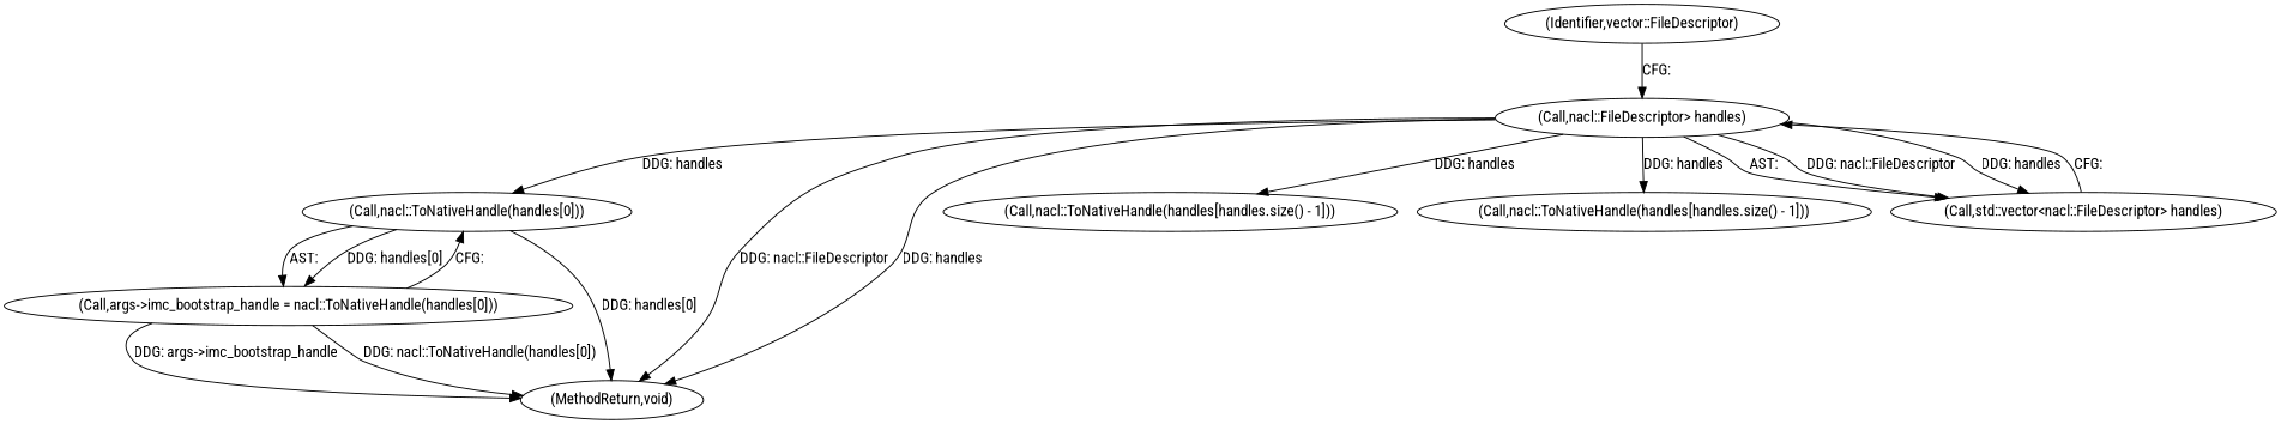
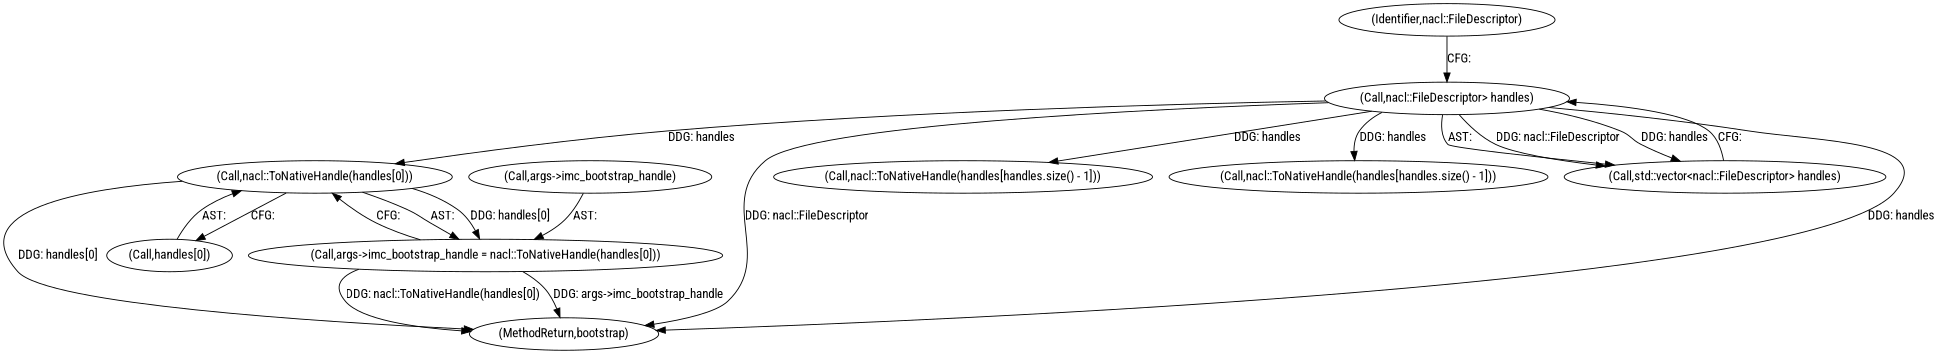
  digraph {
    fontname="Roboto Condensed"
    node [fontname="Roboto Condensed"]
    edge [fontname="Roboto Condensed"]
    n1 [label="(Call,nacl::ToNativeHandle(handles[0]))"]
    n2 [label="(Call,args->imc_bootstrap_handle = nacl::ToNativeHandle(handles[0]))"]
-   n3 [label="(MethodReturn,void)"]
+   n3 [label="(MethodReturn,bootstrap)"]
+   n4 [label="(Call,handles[0])"]
    n5 [label="(Call,nacl::FileDescriptor> handles)"]
    n6 [label="(Call,nacl::ToNativeHandle(handles[handles.size() - 1]))"]
    n7 [label="(Call,nacl::ToNativeHandle(handles[handles.size() - 1]))"]
    n8 [label="(Call,std::vector<nacl::FileDescriptor> handles)"]
-   n10 [label="(Identifier,vector::FileDescriptor)"]
+   n9 [label="(Call,args->imc_bootstrap_handle)"]
+   n10 [label="(Identifier,nacl::FileDescriptor)"]
    n1 -> n2 [label="AST: "]
    n1 -> n2 [label="DDG: handles[0]"]
    n1 -> n3 [label="DDG: handles[0]"]
+   n1 -> n4 [label="CFG: "]
    n2 -> n1 [label="CFG: "]
    n2 -> n3 [label="DDG: args->imc_bootstrap_handle"]
    n2 -> n3 [label="DDG: nacl::ToNativeHandle(handles[0])"]
+   n4 -> n1 [label="AST: "]
    n5 -> n1 [label="DDG: handles"]
    n5 -> n3 [label="DDG: nacl::FileDescriptor"]
    n5 -> n3 [label="DDG: handles"]
    n5 -> n6 [label="DDG: handles"]
    n5 -> n7 [label="DDG: handles"]
    n5 -> n8 [label="AST: "]
    n5 -> n8 [label="DDG: nacl::FileDescriptor"]
    n5 -> n8 [label="DDG: handles"]
    n8 -> n5 [label="CFG: "]
+   n9 -> n2 [label="AST: "]
    n10 -> n5 [label="CFG: "]
  }
